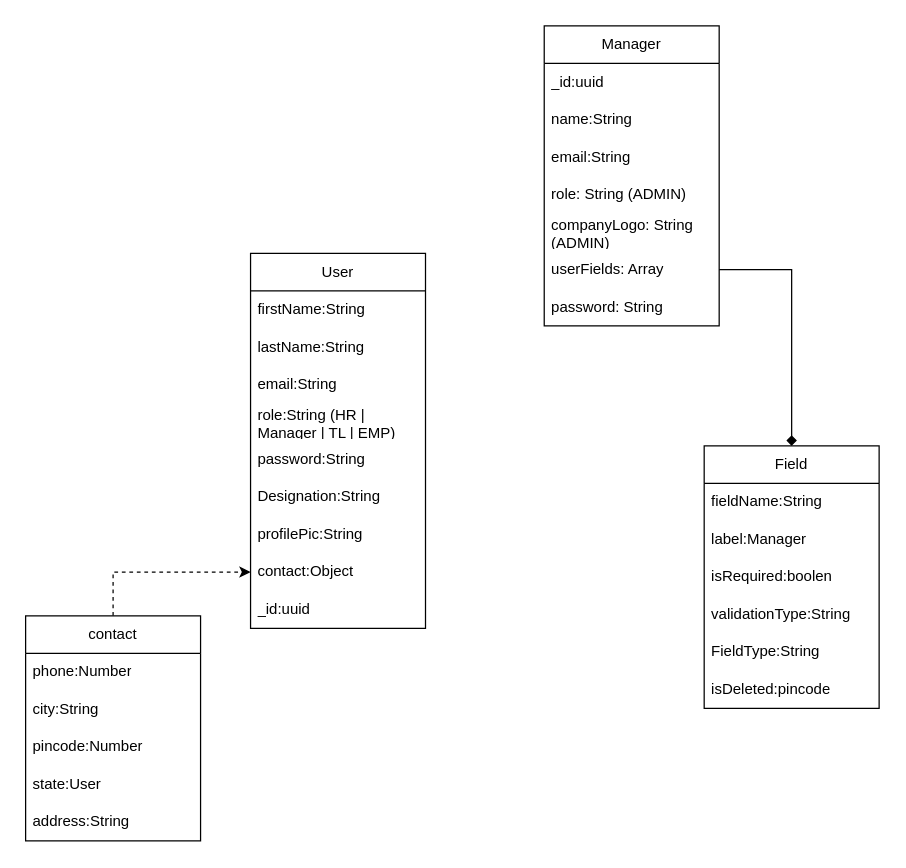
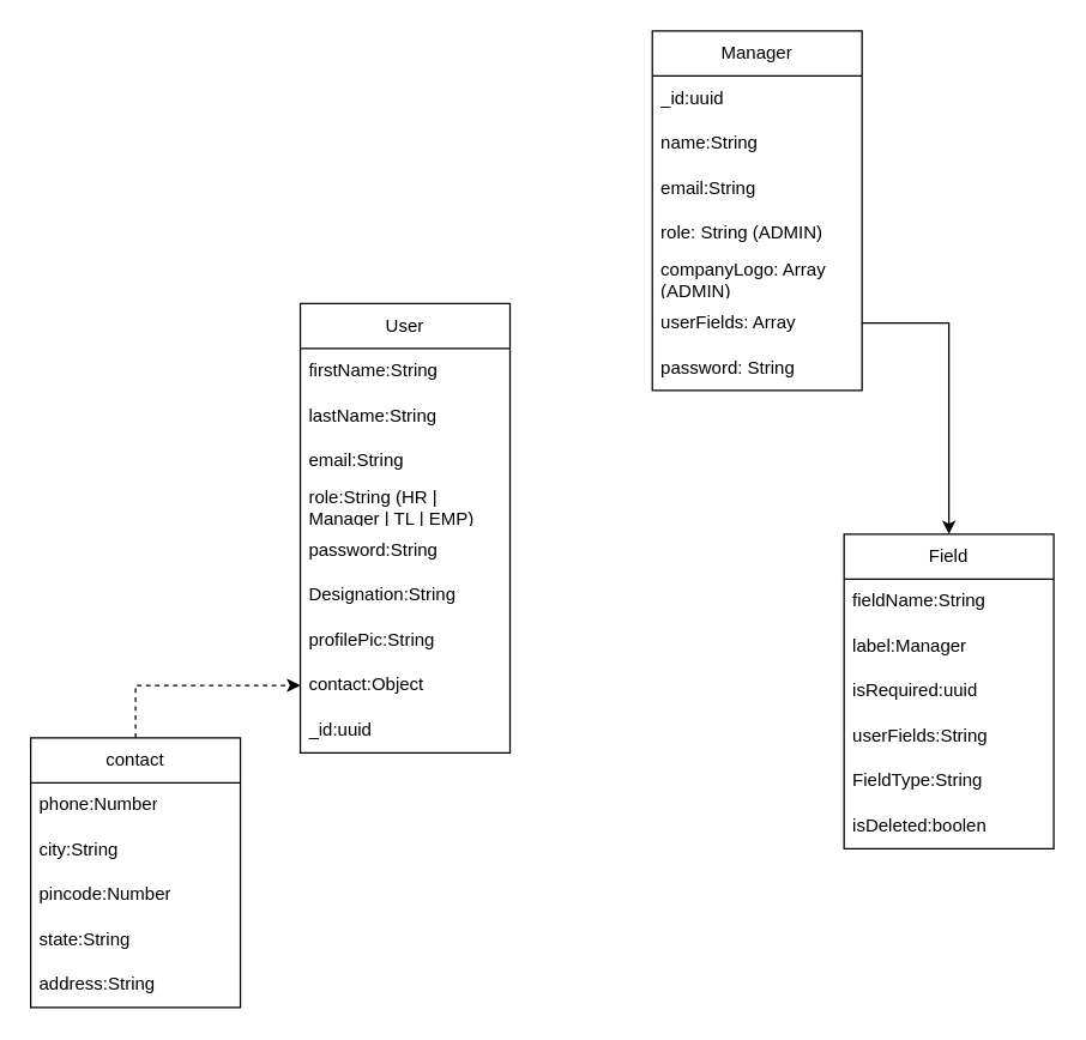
  <mxCell id="0" />
  <mxCell id="1" parent="0" />
  <mxCell id="2" value="User" style="swimlane;fontStyle=0;childLayout=stackLayout;horizontal=1;startSize=30;horizontalStack=0;resizeParent=1;resizeParentMax=0;resizeLast=0;collapsible=1;marginBottom=0;whiteSpace=wrap;html=1;" parent="1" vertex="1"><mxGeometry x="200" y="202" width="140" height="300" as="geometry" /></mxCell>
  <mxCell id="3" value="firstName:String" style="text;strokeColor=none;fillColor=none;align=left;verticalAlign=middle;spacingLeft=4;spacingRight=4;overflow=hidden;points=[[0,0.5],[1,0.5]];portConstraint=eastwest;rotatable=0;whiteSpace=wrap;html=1;" parent="2" vertex="1"><mxGeometry y="30" width="140" height="30" as="geometry" /></mxCell>
  <mxCell id="4" value="lastName:String" style="text;strokeColor=none;fillColor=none;align=left;verticalAlign=middle;spacingLeft=4;spacingRight=4;overflow=hidden;points=[[0,0.5],[1,0.5]];portConstraint=eastwest;rotatable=0;whiteSpace=wrap;html=1;" parent="2" vertex="1"><mxGeometry y="60" width="140" height="30" as="geometry" /></mxCell>
  <mxCell id="5" value="email:String" style="text;strokeColor=none;fillColor=none;align=left;verticalAlign=middle;spacingLeft=4;spacingRight=4;overflow=hidden;points=[[0,0.5],[1,0.5]];portConstraint=eastwest;rotatable=0;whiteSpace=wrap;html=1;" parent="2" vertex="1"><mxGeometry y="90" width="140" height="30" as="geometry" /></mxCell>
  <mxCell id="6" value="role:String (HR | Manager | TL | EMP)" style="text;strokeColor=none;fillColor=none;align=left;verticalAlign=middle;spacingLeft=4;spacingRight=4;overflow=hidden;points=[[0,0.5],[1,0.5]];portConstraint=eastwest;rotatable=0;whiteSpace=wrap;html=1;" parent="2" vertex="1"><mxGeometry y="120" width="140" height="30" as="geometry" /></mxCell>
  <mxCell id="7" value="password:String" style="text;strokeColor=none;fillColor=none;align=left;verticalAlign=middle;spacingLeft=4;spacingRight=4;overflow=hidden;points=[[0,0.5],[1,0.5]];portConstraint=eastwest;rotatable=0;whiteSpace=wrap;html=1;" parent="2" vertex="1"><mxGeometry y="150" width="140" height="30" as="geometry" /></mxCell>
  <mxCell id="8" value="Designation:String" style="text;strokeColor=none;fillColor=none;align=left;verticalAlign=middle;spacingLeft=4;spacingRight=4;overflow=hidden;points=[[0,0.5],[1,0.5]];portConstraint=eastwest;rotatable=0;whiteSpace=wrap;html=1;" parent="2" vertex="1"><mxGeometry y="180" width="140" height="30" as="geometry" /></mxCell>
  <mxCell id="9" value="profilePic:String" style="text;strokeColor=none;fillColor=none;align=left;verticalAlign=middle;spacingLeft=4;spacingRight=4;overflow=hidden;points=[[0,0.5],[1,0.5]];portConstraint=eastwest;rotatable=0;whiteSpace=wrap;html=1;" parent="2" vertex="1"><mxGeometry y="210" width="140" height="30" as="geometry" /></mxCell>
  <mxCell id="10" value="contact:Object" style="text;strokeColor=none;fillColor=none;align=left;verticalAlign=middle;spacingLeft=4;spacingRight=4;overflow=hidden;points=[[0,0.5],[1,0.5]];portConstraint=eastwest;rotatable=0;whiteSpace=wrap;html=1;" parent="2" vertex="1"><mxGeometry y="240" width="140" height="30" as="geometry" /></mxCell>
  <mxCell id="11" value="_id:uuid" style="text;strokeColor=none;fillColor=none;align=left;verticalAlign=middle;spacingLeft=4;spacingRight=4;overflow=hidden;points=[[0,0.5],[1,0.5]];portConstraint=eastwest;rotatable=0;whiteSpace=wrap;html=1;" vertex="1" parent="2"><mxGeometry y="270" width="140" height="30" as="geometry" /></mxCell>
  <mxCell id="12" style="edgeStyle=orthogonalEdgeStyle;rounded=0;orthogonalLoop=1;jettySize=auto;html=1;exitX=0.5;exitY=0;exitDx=0;exitDy=0;entryX=0;entryY=0.5;entryDx=0;entryDy=0;dashed=1;" parent="1" source="13" target="10" edge="1"><mxGeometry relative="1" as="geometry"><Array as="points"><mxPoint x="90" y="457" /></Array></mxGeometry></mxCell>
  <mxCell id="13" value="contact" style="swimlane;fontStyle=0;childLayout=stackLayout;horizontal=1;startSize=30;horizontalStack=0;resizeParent=1;resizeParentMax=0;resizeLast=0;collapsible=1;marginBottom=0;whiteSpace=wrap;html=1;" parent="1" vertex="1"><mxGeometry x="20" y="492" width="140" height="180" as="geometry" /></mxCell>
  <mxCell id="14" value="phone:Number" style="text;strokeColor=none;fillColor=none;align=left;verticalAlign=middle;spacingLeft=4;spacingRight=4;overflow=hidden;points=[[0,0.5],[1,0.5]];portConstraint=eastwest;rotatable=0;whiteSpace=wrap;html=1;" parent="13" vertex="1"><mxGeometry y="30" width="140" height="30" as="geometry" /></mxCell>
  <mxCell id="15" value="city:String" style="text;strokeColor=none;fillColor=none;align=left;verticalAlign=middle;spacingLeft=4;spacingRight=4;overflow=hidden;points=[[0,0.5],[1,0.5]];portConstraint=eastwest;rotatable=0;whiteSpace=wrap;html=1;" parent="13" vertex="1"><mxGeometry y="60" width="140" height="30" as="geometry" /></mxCell>
  <mxCell id="16" value="pincode:Number" style="text;strokeColor=none;fillColor=none;align=left;verticalAlign=middle;spacingLeft=4;spacingRight=4;overflow=hidden;points=[[0,0.5],[1,0.5]];portConstraint=eastwest;rotatable=0;whiteSpace=wrap;html=1;" parent="13" vertex="1"><mxGeometry y="90" width="140" height="30" as="geometry" /></mxCell>
- <mxCell id="17" value="state:User" style="text;strokeColor=none;fillColor=none;align=left;verticalAlign=middle;spacingLeft=4;spacingRight=4;overflow=hidden;points=[[0,0.5],[1,0.5]];portConstraint=eastwest;rotatable=0;whiteSpace=wrap;html=1;" parent="13" vertex="1"><mxGeometry y="120" width="140" height="30" as="geometry" /></mxCell>
+ <mxCell id="17" value="state:String" style="text;strokeColor=none;fillColor=none;align=left;verticalAlign=middle;spacingLeft=4;spacingRight=4;overflow=hidden;points=[[0,0.5],[1,0.5]];portConstraint=eastwest;rotatable=0;whiteSpace=wrap;html=1;" parent="13" vertex="1"><mxGeometry y="120" width="140" height="30" as="geometry" /></mxCell>
  <mxCell id="18" value="address:String" style="text;strokeColor=none;fillColor=none;align=left;verticalAlign=middle;spacingLeft=4;spacingRight=4;overflow=hidden;points=[[0,0.5],[1,0.5]];portConstraint=eastwest;rotatable=0;whiteSpace=wrap;html=1;" parent="13" vertex="1"><mxGeometry y="150" width="140" height="30" as="geometry" /></mxCell>
  <mxCell id="19" value="Manager" style="swimlane;fontStyle=0;childLayout=stackLayout;horizontal=1;startSize=30;horizontalStack=0;resizeParent=1;resizeParentMax=0;resizeLast=0;collapsible=1;marginBottom=0;whiteSpace=wrap;html=1;" parent="1" vertex="1"><mxGeometry x="435" y="20" width="140" height="240" as="geometry" /></mxCell>
  <mxCell id="20" value="_id:uuid" style="text;strokeColor=none;fillColor=none;align=left;verticalAlign=middle;spacingLeft=4;spacingRight=4;overflow=hidden;points=[[0,0.5],[1,0.5]];portConstraint=eastwest;rotatable=0;whiteSpace=wrap;html=1;" parent="19" vertex="1"><mxGeometry y="30" width="140" height="30" as="geometry" /></mxCell>
  <mxCell id="21" value="name:String" style="text;strokeColor=none;fillColor=none;align=left;verticalAlign=middle;spacingLeft=4;spacingRight=4;overflow=hidden;points=[[0,0.5],[1,0.5]];portConstraint=eastwest;rotatable=0;whiteSpace=wrap;html=1;" parent="19" vertex="1"><mxGeometry y="60" width="140" height="30" as="geometry" /></mxCell>
  <mxCell id="22" value="email:String" style="text;strokeColor=none;fillColor=none;align=left;verticalAlign=middle;spacingLeft=4;spacingRight=4;overflow=hidden;points=[[0,0.5],[1,0.5]];portConstraint=eastwest;rotatable=0;whiteSpace=wrap;html=1;" parent="19" vertex="1"><mxGeometry y="90" width="140" height="30" as="geometry" /></mxCell>
  <mxCell id="23" value="role: String (ADMIN)" style="text;strokeColor=none;fillColor=none;align=left;verticalAlign=middle;spacingLeft=4;spacingRight=4;overflow=hidden;points=[[0,0.5],[1,0.5]];portConstraint=eastwest;rotatable=0;whiteSpace=wrap;html=1;" parent="19" vertex="1"><mxGeometry y="120" width="140" height="30" as="geometry" /></mxCell>
- <mxCell id="24" value="companyLogo: String (ADMIN)" style="text;strokeColor=none;fillColor=none;align=left;verticalAlign=middle;spacingLeft=4;spacingRight=4;overflow=hidden;points=[[0,0.5],[1,0.5]];portConstraint=eastwest;rotatable=0;whiteSpace=wrap;html=1;" parent="19" vertex="1"><mxGeometry y="150" width="140" height="30" as="geometry" /></mxCell>
+ <mxCell id="24" value="companyLogo: Array (ADMIN)" style="text;strokeColor=none;fillColor=none;align=left;verticalAlign=middle;spacingLeft=4;spacingRight=4;overflow=hidden;points=[[0,0.5],[1,0.5]];portConstraint=eastwest;rotatable=0;whiteSpace=wrap;html=1;" parent="19" vertex="1"><mxGeometry y="150" width="140" height="30" as="geometry" /></mxCell>
  <mxCell id="25" value="userFields: Array" style="text;strokeColor=none;fillColor=none;align=left;verticalAlign=middle;spacingLeft=4;spacingRight=4;overflow=hidden;points=[[0,0.5],[1,0.5]];portConstraint=eastwest;rotatable=0;whiteSpace=wrap;html=1;" parent="19" vertex="1"><mxGeometry y="180" width="140" height="30" as="geometry" /></mxCell>
  <mxCell id="26" value="password: String&amp;nbsp;" style="text;strokeColor=none;fillColor=none;align=left;verticalAlign=middle;spacingLeft=4;spacingRight=4;overflow=hidden;points=[[0,0.5],[1,0.5]];portConstraint=eastwest;rotatable=0;whiteSpace=wrap;html=1;" vertex="1" parent="19"><mxGeometry y="210" width="140" height="30" as="geometry" /></mxCell>
  <mxCell id="27" value="Field" style="swimlane;fontStyle=0;childLayout=stackLayout;horizontal=1;startSize=30;horizontalStack=0;resizeParent=1;resizeParentMax=0;resizeLast=0;collapsible=1;marginBottom=0;whiteSpace=wrap;html=1;" parent="1" vertex="1"><mxGeometry x="563" y="356" width="140" height="210" as="geometry" /></mxCell>
  <mxCell id="28" value="fieldName:String" style="text;strokeColor=none;fillColor=none;align=left;verticalAlign=middle;spacingLeft=4;spacingRight=4;overflow=hidden;points=[[0,0.5],[1,0.5]];portConstraint=eastwest;rotatable=0;whiteSpace=wrap;html=1;" parent="27" vertex="1"><mxGeometry y="30" width="140" height="30" as="geometry" /></mxCell>
  <mxCell id="29" value="label:Manager" style="text;strokeColor=none;fillColor=none;align=left;verticalAlign=middle;spacingLeft=4;spacingRight=4;overflow=hidden;points=[[0,0.5],[1,0.5]];portConstraint=eastwest;rotatable=0;whiteSpace=wrap;html=1;" parent="27" vertex="1"><mxGeometry y="60" width="140" height="30" as="geometry" /></mxCell>
- <mxCell id="30" value="isRequired:boolen" style="text;strokeColor=none;fillColor=none;align=left;verticalAlign=middle;spacingLeft=4;spacingRight=4;overflow=hidden;points=[[0,0.5],[1,0.5]];portConstraint=eastwest;rotatable=0;whiteSpace=wrap;html=1;" parent="27" vertex="1"><mxGeometry y="90" width="140" height="30" as="geometry" /></mxCell>
- <mxCell id="31" value="validationType:String" style="text;strokeColor=none;fillColor=none;align=left;verticalAlign=middle;spacingLeft=4;spacingRight=4;overflow=hidden;points=[[0,0.5],[1,0.5]];portConstraint=eastwest;rotatable=0;whiteSpace=wrap;html=1;" parent="27" vertex="1"><mxGeometry y="120" width="140" height="30" as="geometry" /></mxCell>
+ <mxCell id="30" value="isRequired:uuid" style="text;strokeColor=none;fillColor=none;align=left;verticalAlign=middle;spacingLeft=4;spacingRight=4;overflow=hidden;points=[[0,0.5],[1,0.5]];portConstraint=eastwest;rotatable=0;whiteSpace=wrap;html=1;" parent="27" vertex="1"><mxGeometry y="90" width="140" height="30" as="geometry" /></mxCell>
+ <mxCell id="31" value="userFields:String" style="text;strokeColor=none;fillColor=none;align=left;verticalAlign=middle;spacingLeft=4;spacingRight=4;overflow=hidden;points=[[0,0.5],[1,0.5]];portConstraint=eastwest;rotatable=0;whiteSpace=wrap;html=1;" parent="27" vertex="1"><mxGeometry y="120" width="140" height="30" as="geometry" /></mxCell>
  <mxCell id="32" value="FieldType:String" style="text;strokeColor=none;fillColor=none;align=left;verticalAlign=middle;spacingLeft=4;spacingRight=4;overflow=hidden;points=[[0,0.5],[1,0.5]];portConstraint=eastwest;rotatable=0;whiteSpace=wrap;html=1;" parent="27" vertex="1"><mxGeometry y="150" width="140" height="30" as="geometry" /></mxCell>
- <mxCell id="33" value="isDeleted:pincode" style="text;strokeColor=none;fillColor=none;align=left;verticalAlign=middle;spacingLeft=4;spacingRight=4;overflow=hidden;points=[[0,0.5],[1,0.5]];portConstraint=eastwest;rotatable=0;whiteSpace=wrap;html=1;" parent="27" vertex="1"><mxGeometry y="180" width="140" height="30" as="geometry" /></mxCell>
- <mxCell id="34" style="edgeStyle=orthogonalEdgeStyle;rounded=0;orthogonalLoop=1;jettySize=auto;html=1;entryX=0.5;entryY=0;entryDx=0;entryDy=0;endArrow=diamond;" parent="1" source="25" target="27" edge="1"><mxGeometry relative="1" as="geometry"><mxPoint x="600" y="372" as="targetPoint" /></mxGeometry></mxCell>
+ <mxCell id="33" value="isDeleted:boolen" style="text;strokeColor=none;fillColor=none;align=left;verticalAlign=middle;spacingLeft=4;spacingRight=4;overflow=hidden;points=[[0,0.5],[1,0.5]];portConstraint=eastwest;rotatable=0;whiteSpace=wrap;html=1;" parent="27" vertex="1"><mxGeometry y="180" width="140" height="30" as="geometry" /></mxCell>
+ <mxCell id="34" style="edgeStyle=orthogonalEdgeStyle;rounded=0;orthogonalLoop=1;jettySize=auto;html=1;entryX=0.5;entryY=0;entryDx=0;entryDy=0;" parent="1" source="25" target="27" edge="1"><mxGeometry relative="1" as="geometry"><mxPoint x="600" y="372" as="targetPoint" /></mxGeometry></mxCell>
